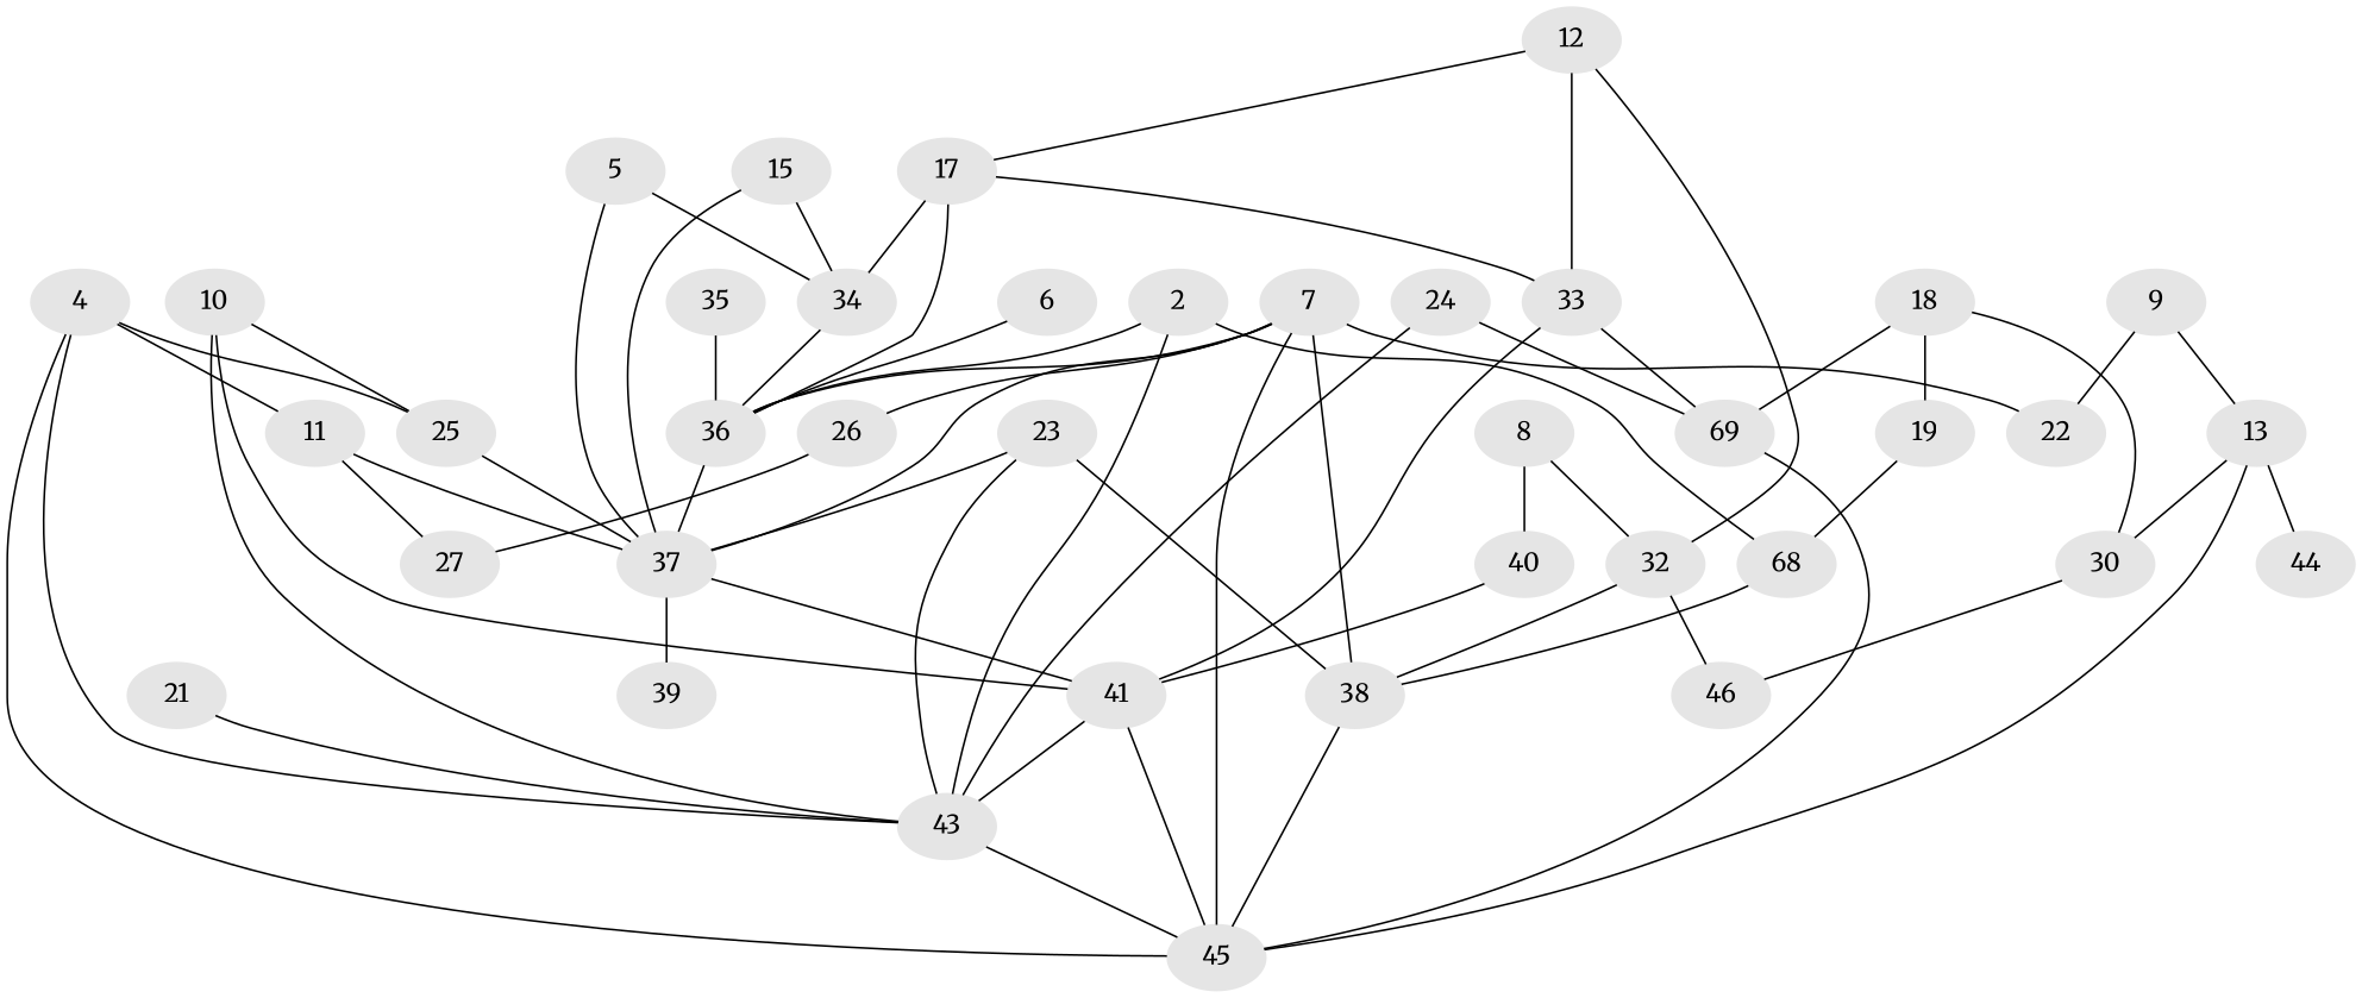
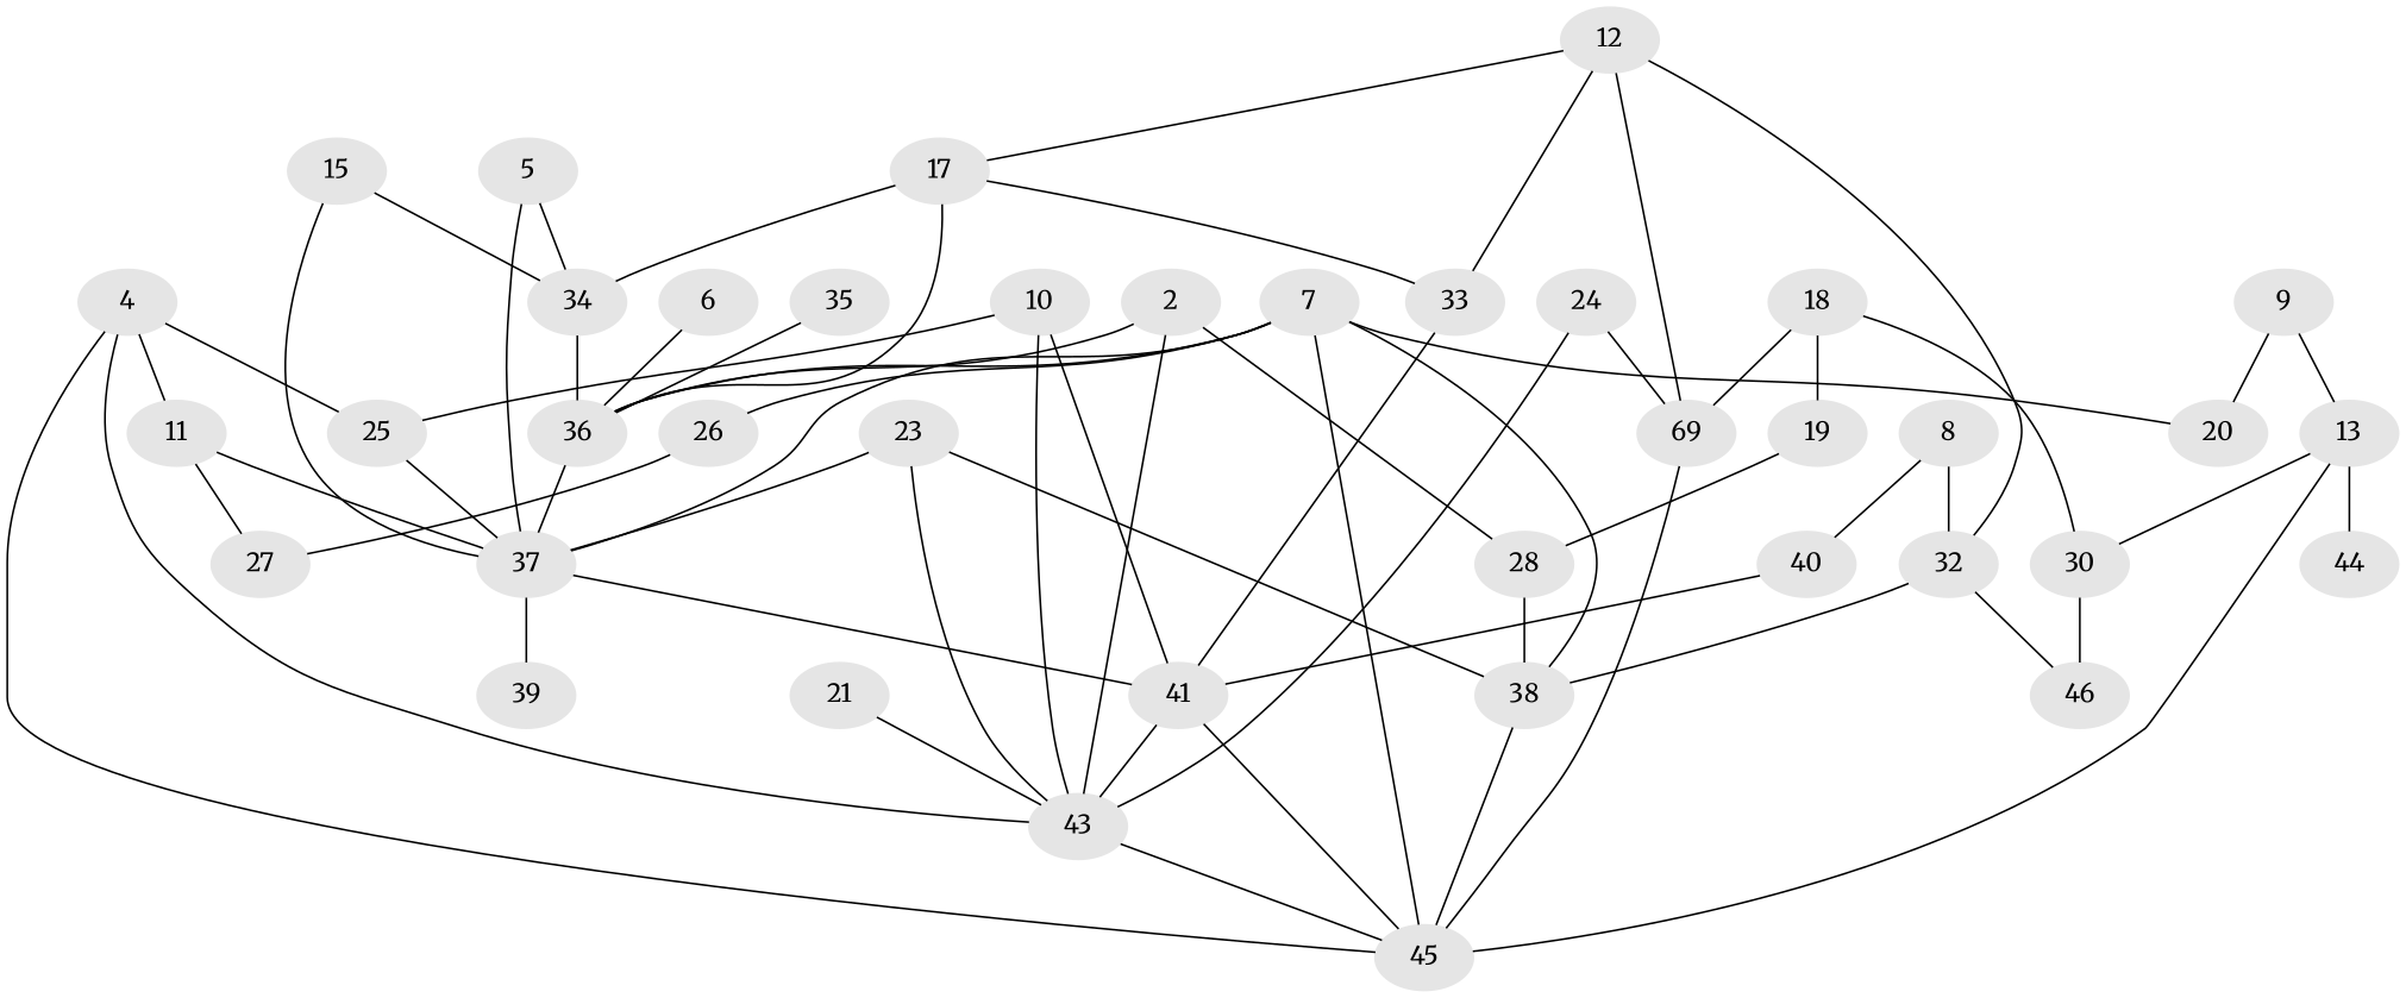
  graph {
    fontname=Merriweather
    node [color=gray90 fontname=Merriweather style=filled]
    edge [fontname=Merriweather weight=1.0]
    2
-   28 [label=68]
+   28
    36
    43
    38
    37
    45
    4
    11
    25
    27
    5
    34
    41
    39
    6
    7
-   22
+   22 [label=20]
    26
    8
    32
    40
    46
    9
    13
    30
    44
    10
    12
    17
    n31 [label=69]
    33
    n33 [label=15]
    18
    19
    21
    23
    24
    35
    2 -- 28
    2 -- 36
    2 -- 43
    28 -- 38
    36 -- 37
    43 -- 45
    38 -- 45
    37 -- 41
    37 -- 39
    4 -- 43
    4 -- 45
    4 -- 11
    4 -- 25
    11 -- 37
    11 -- 27
    25 -- 37
    5 -- 37
    5 -- 34
    34 -- 36
    41 -- 43 [weight=2.0]
    41 -- 45 [weight=2.0]
    6 -- 36
    7 -- 36
    7 -- 38
    7 -- 37
    7 -- 45 [weight=3.0]
    7 -- 22
    7 -- 26
    26 -- 27
    8 -- 32
    8 -- 40
    32 -- 38
    32 -- 46
    40 -- 41
    9 -- 22
    9 -- 13
    13 -- 45
    13 -- 30
    13 -- 44
    30 -- 46
    10 -- 43
    10 -- 25
    10 -- 41 [weight=2.0]
    12 -- 32
    12 -- 17
-   33 -- n31
+   12 -- n31
    12 -- 33
    17 -- 36
    17 -- 34 [weight=2.0]
    17 -- 33
    n31 -- 45
    33 -- 41
    n33 -- 37
    n33 -- 34
    18 -- 30
    18 -- n31
    18 -- 19
    19 -- 28
    21 -- 43
    23 -- 43
    23 -- 38
    23 -- 37
    24 -- 43
    24 -- n31
    35 -- 36
  }
